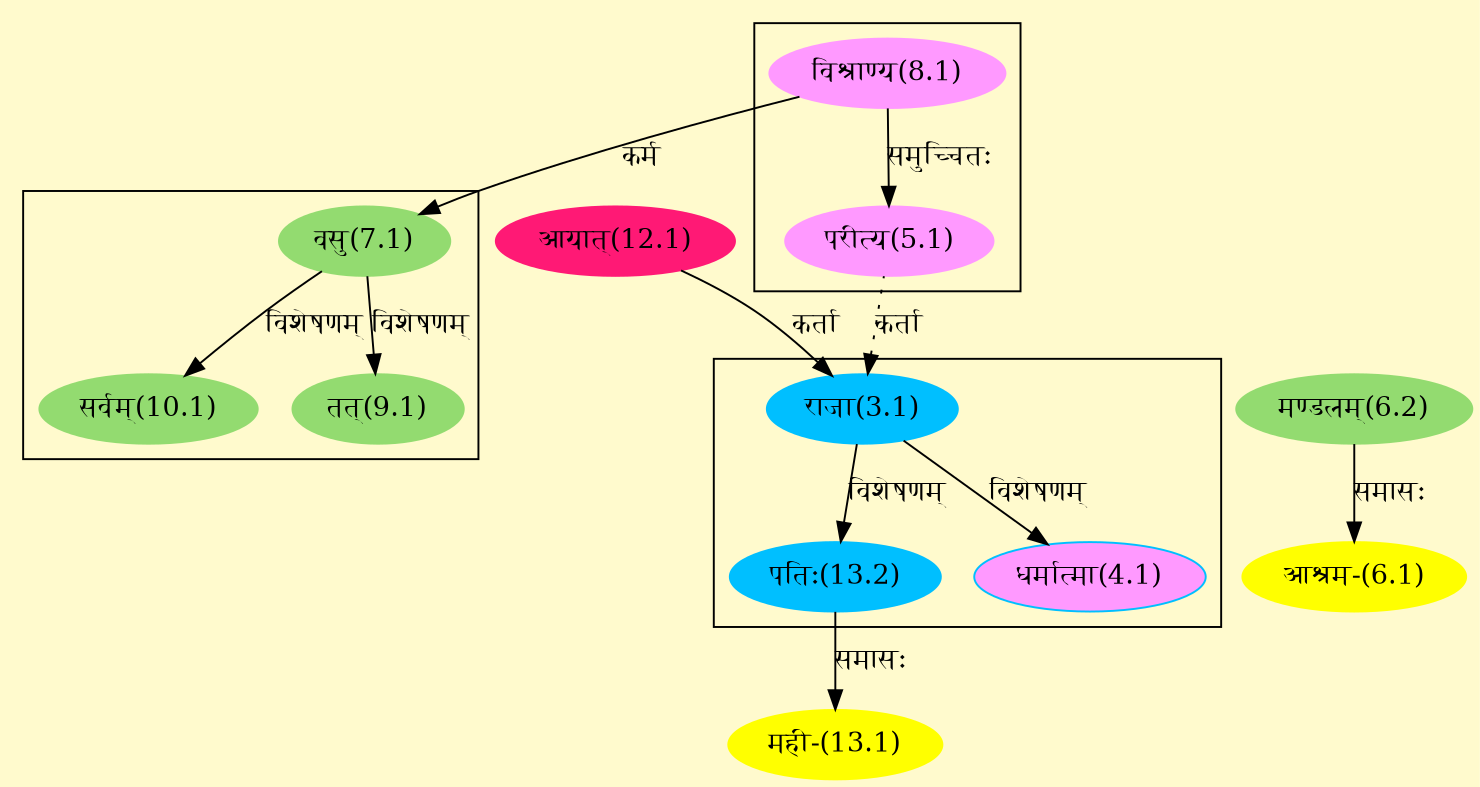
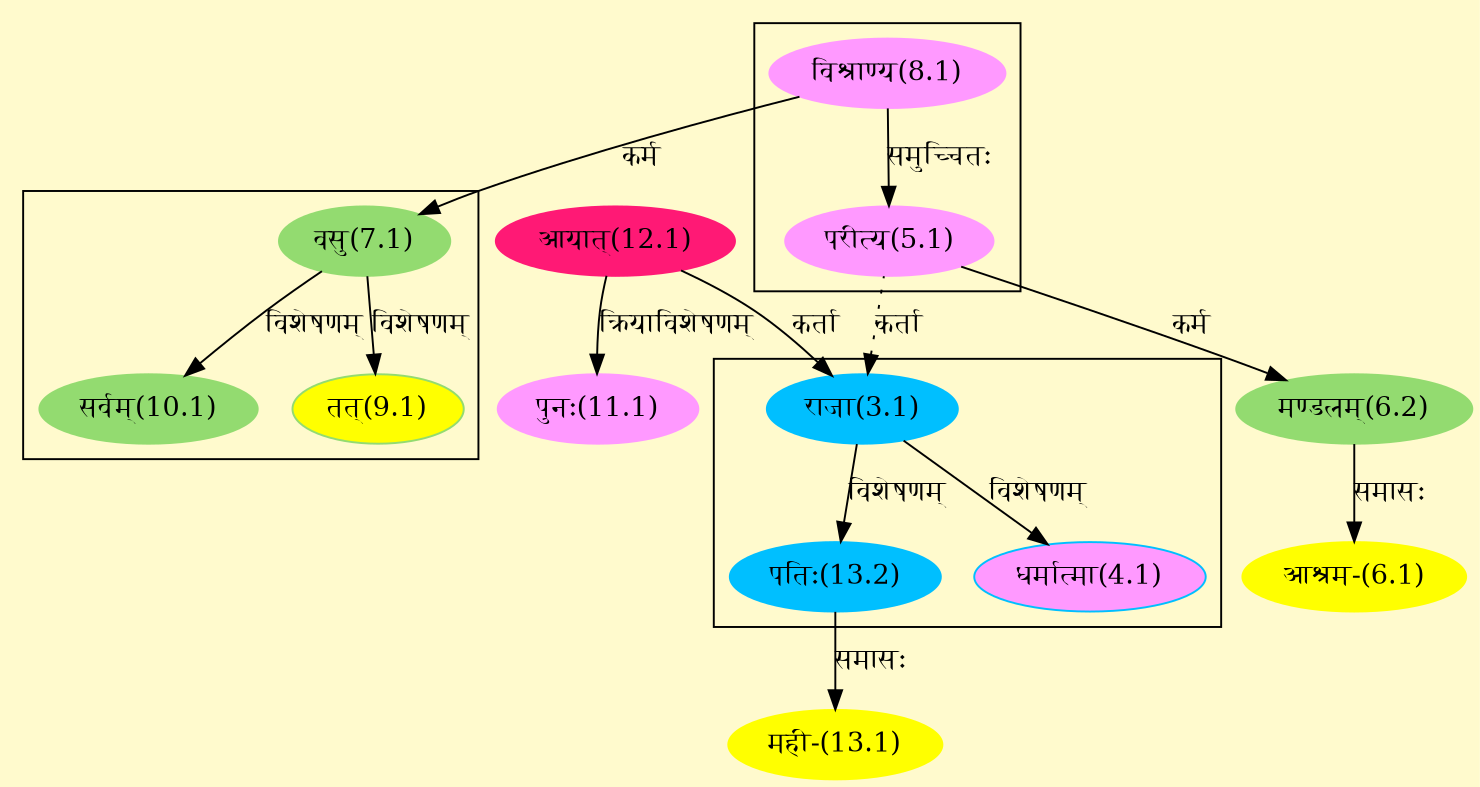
  digraph {
    bgcolor=lemonchiffon1
    compound=true
    rankdir=BT
    node [color="#93DB70" style=filled]
    edge [dir=back]
    n1 [color="#00BFFF" label="राजा(3.1)"]
    n2 [color="#00BFFF" fillcolor="#FF99FF" label="धर्मात्मा(4.1)"]
    n3 [color="#00BFFF" label="पतिः(13.2)"]
    n4 [color="#FF99FF" label="परीत्य(5.1)"]
    n5 [color="#FF99FF" label="विश्राण्य(8.1)"]
-   n6 [label="तत्(9.1)"]
+   n6 [label="तत्(9.1)" fillcolor="#FFFF00"]
    n7 [label="वसु(7.1)"]
    n8 [label="सर्वम्(10.1)"]
    n9 [color="#FF1975" label="आयात्(12.1)"]
    n10 [color="#FFFF00" label="आश्रम-(6.1)"]
    n11 [label="मण्डलम्(6.2)"]
+   n12 [color="#FF99FF" label="पुनः(11.1)"]
    n13 [color="#FFFF00" label="मही-(13.1)"]
    subgraph cluster_1 {
      n1
      n2
      n3
    }
    subgraph cluster_2 {
      n4
      n5
    }
    subgraph cluster_3 {
      n6
      n7
      n8
    }
    n1 -> n4 [label="कर्ता" style=dotted]
    n1 -> n9 [label="कर्ता"]
    n2 -> n1 [label="विशेषणम्"]
    n3 -> n1 [label="विशेषणम्"]
    n4 -> n5 [label="समुच्चितः"]
    n6 -> n7 [label="विशेषणम्"]
    n7 -> n5 [label="कर्म"]
    n8 -> n7 [label="विशेषणम्"]
    n10 -> n11 [label="समासः"]
+   n11 -> n4 [label="कर्म"]
+   n12 -> n9 [label="क्रियाविशेषणम्"]
    n13 -> n3 [label="समासः"]
  }
